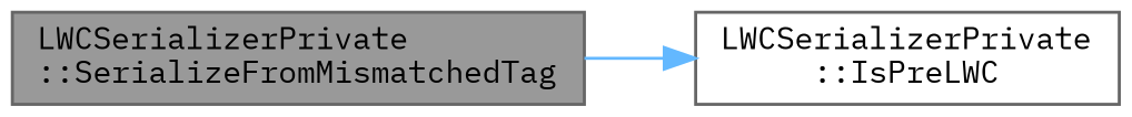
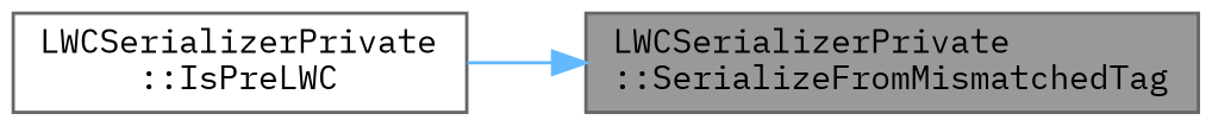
  digraph {
    rankdir=LR
    fontname="IBM Plex Mono"
    node [fontname="IBM Plex Mono" fontsize=10 shape=box style=filled]
    n1 [color=gray40 fillcolor=grey60 fontcolor=black height=0.2 label="LWCSerializerPrivate\l::SerializeFromMismatchedTag" width=0.4]
    n2 [color=grey40 fillcolor=white height=0.2 label="LWCSerializerPrivate\l::IsPreLWC" width=0.4]
-   n1 -> n2 [color=steelblue1 fontname="IBM Plex Mono" fontsize=10 labelfontname=Helvetica labelfontsize=10 style=solid]
+   n2 -> n1 [color=steelblue1 fontname="IBM Plex Mono" fontsize=10 labelfontname=Helvetica labelfontsize=10 style=solid]
  }
